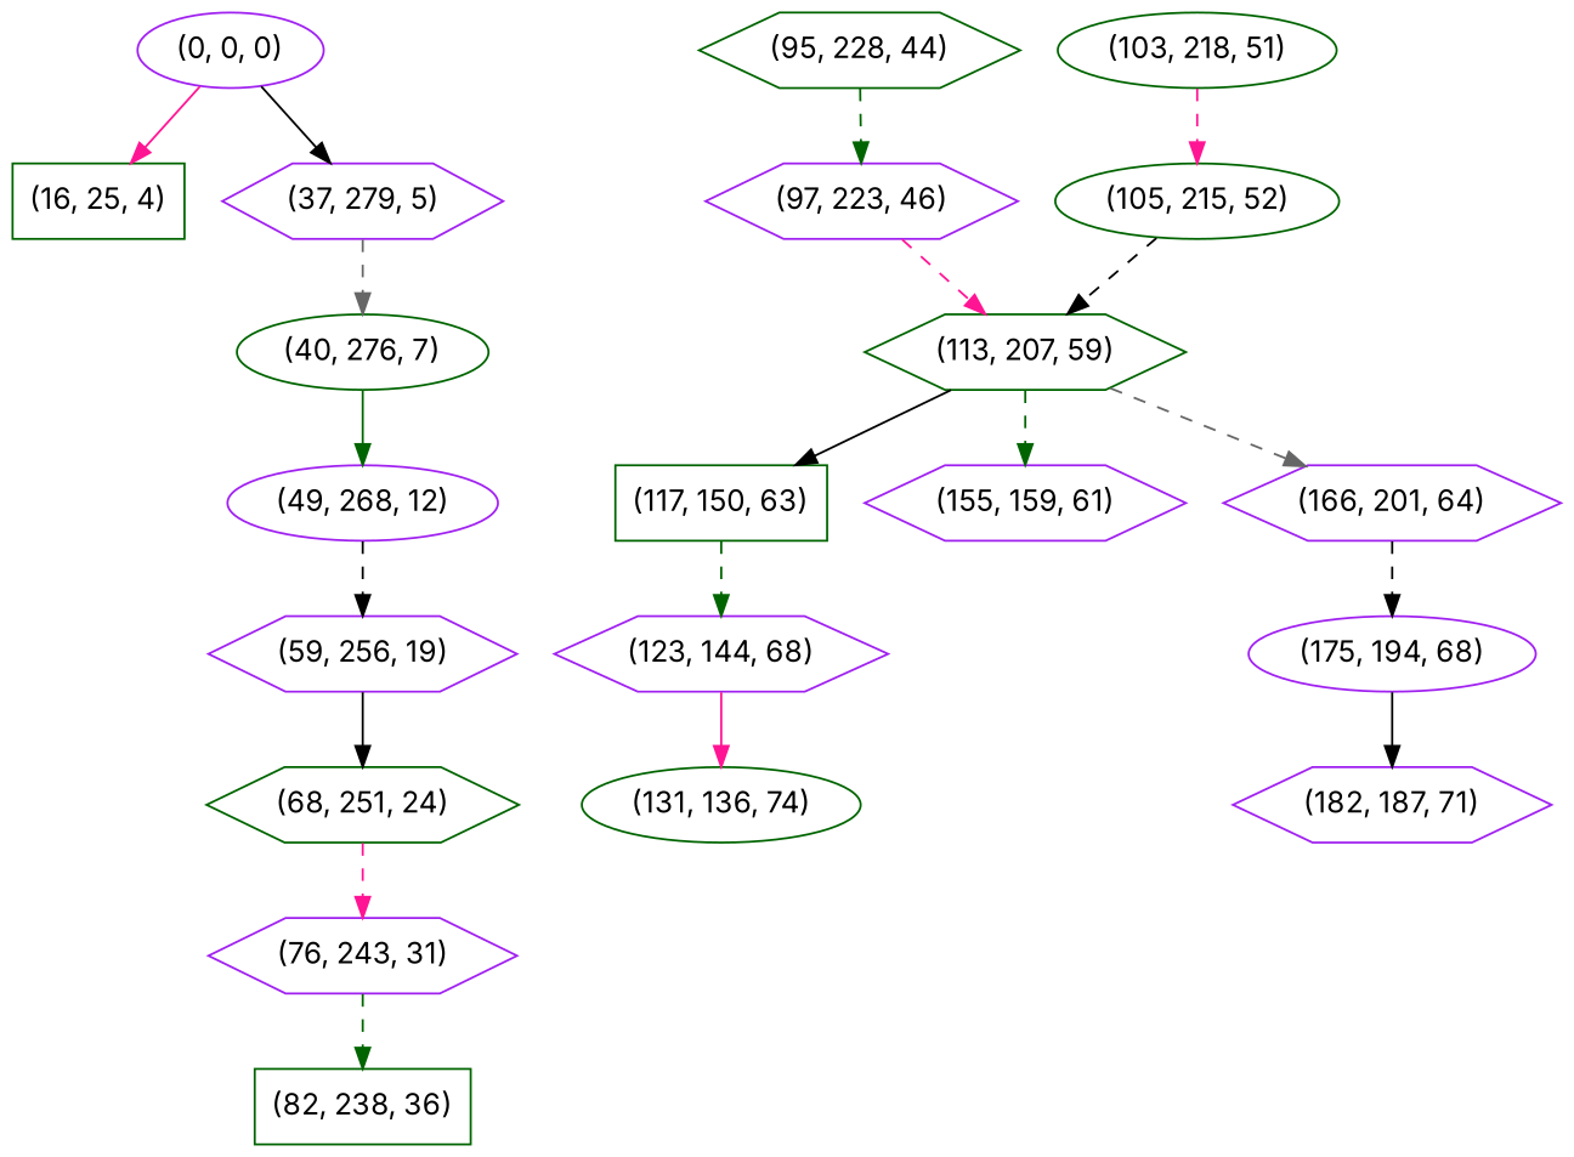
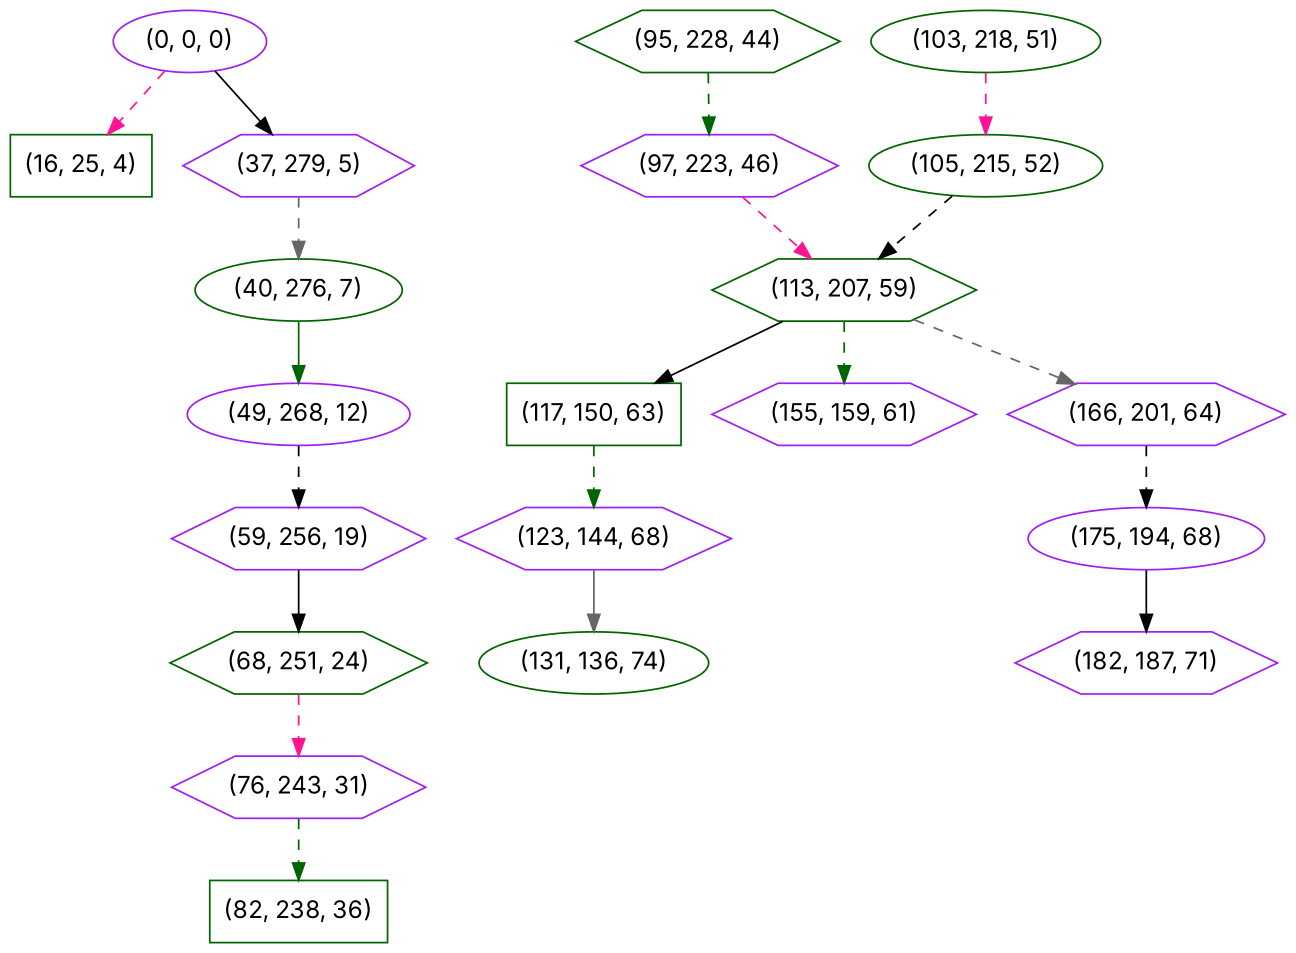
  digraph {
    fontname=Inter
    node [color=purple fontname=Inter shape=hexagon]
    edge [color=black fontname=Inter style=dashed]
    "(0, 0, 0)" [shape=ellipse]
    "(16, 25, 4)" [color=darkgreen shape=box]
    "(37, 279, 5)"
    "(40, 276, 7)" [color=darkgreen shape=ellipse]
    "(49, 268, 12)" [shape=ellipse]
    "(59, 256, 19)"
    "(68, 251, 24)" [color=darkgreen]
    "(76, 243, 31)"
    "(82, 238, 36)" [color=darkgreen shape=box]
    "(95, 228, 44)" [color=darkgreen]
    "(97, 223, 46)"
    "(113, 207, 59)" [color=darkgreen]
    "(103, 218, 51)" [color=darkgreen shape=ellipse]
    "(105, 215, 52)" [color=darkgreen shape=ellipse]
    "(117, 150, 63)" [color=darkgreen shape=box]
    "(155, 159, 61)"
    "(166, 201, 64)"
    "(123, 144, 68)"
    "(175, 194, 68)" [shape=ellipse]
    "(131, 136, 74)" [color=darkgreen shape=ellipse]
    "(182, 187, 71)"
-   "(0, 0, 0)" -> "(16, 25, 4)" [color=deeppink style=solid]
+   "(0, 0, 0)" -> "(16, 25, 4)" [color=deeppink]
    "(0, 0, 0)" -> "(37, 279, 5)" [style=solid]
    "(37, 279, 5)" -> "(40, 276, 7)" [color=gray40]
    "(40, 276, 7)" -> "(49, 268, 12)" [color=darkgreen style=solid]
    "(49, 268, 12)" -> "(59, 256, 19)"
    "(59, 256, 19)" -> "(68, 251, 24)" [style=solid]
    "(68, 251, 24)" -> "(76, 243, 31)" [color=deeppink]
    "(76, 243, 31)" -> "(82, 238, 36)" [color=darkgreen]
    "(95, 228, 44)" -> "(97, 223, 46)" [color=darkgreen]
    "(97, 223, 46)" -> "(113, 207, 59)" [color=deeppink]
    "(113, 207, 59)" -> "(117, 150, 63)" [style=solid]
    "(113, 207, 59)" -> "(155, 159, 61)" [color=darkgreen]
    "(113, 207, 59)" -> "(166, 201, 64)" [color=gray40]
    "(103, 218, 51)" -> "(105, 215, 52)" [color=deeppink]
    "(105, 215, 52)" -> "(113, 207, 59)"
    "(117, 150, 63)" -> "(123, 144, 68)" [color=darkgreen]
    "(166, 201, 64)" -> "(175, 194, 68)"
-   "(123, 144, 68)" -> "(131, 136, 74)" [color=deeppink style=solid]
+   "(123, 144, 68)" -> "(131, 136, 74)" [color=gray40 style=solid]
    "(175, 194, 68)" -> "(182, 187, 71)" [style=solid]
  }
